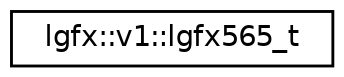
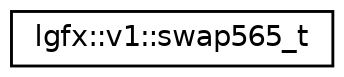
  digraph {
    rankdir=LR
-   n1 [color=black fillcolor=white fontname=Helvetica fontsize=10 height=0.2 label="lgfx::v1::lgfx565_t" shape=box style=filled width=0.4]
+   n1 [color=black fillcolor=white fontname=Helvetica fontsize=10 height=0.2 label="lgfx::v1::swap565_t" shape=box style=filled width=0.4]
  }
